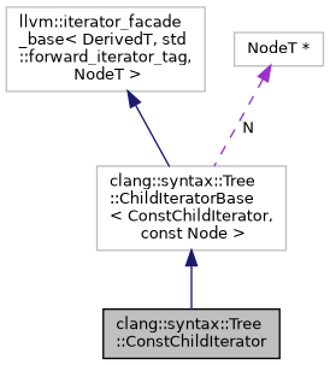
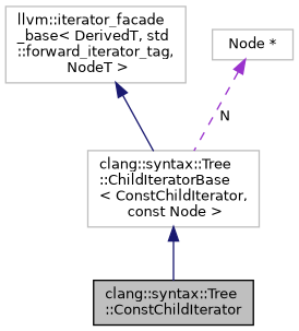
  digraph {
    node [color=grey75 fontname=Helvetica fontsize=10 shape=record]
    edge [color=midnightblue dir=back fontname=Helvetica fontsize=10 labelfontname=Helvetica labelfontsize=10 style=solid]
    n1 [color=black fillcolor=grey75 fontcolor=black height=0.2 label="clang::syntax::Tree\l::ConstChildIterator" style=filled width=0.4]
    n2 [height=0.2 label="clang::syntax::Tree\l::ChildIteratorBase\l\< ConstChildIterator,\l const Node \>" width=0.4]
    n3 [height=0.2 label="llvm::iterator_facade\l_base\< DerivedT, std\l::forward_iterator_tag,\l NodeT \>" width=0.4]
-   n4 [height=0.2 label="NodeT *" width=0.4]
+   n4 [height=0.2 label="Node *" width=0.4]
    n2 -> n1
    n3 -> n2
    n4 -> n2 [color=darkorchid3 label=" N" style=dashed]
  }
